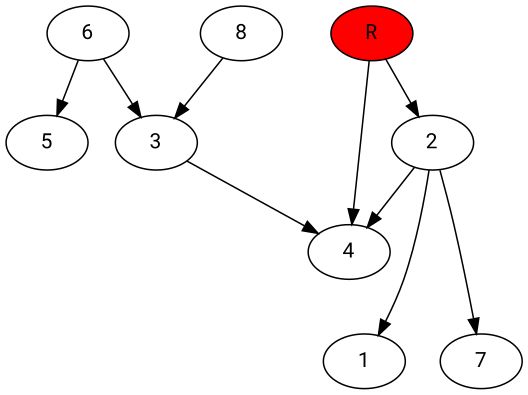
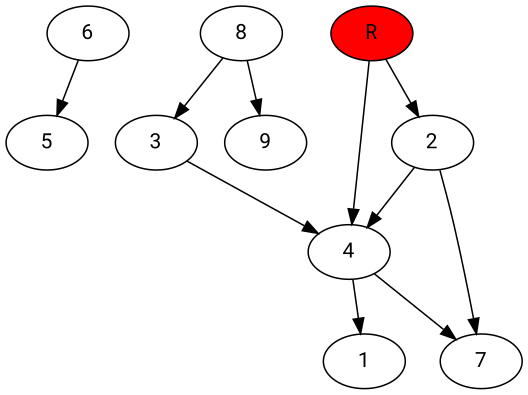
  digraph {
    fontname="Roboto Mono"
    node [fontname="Roboto Mono"]
    edge [fontname="Roboto Mono"]
    4
    1
    7
    2
    3
    6
    5
    8
+   9
    R [fillcolor="#ff0000" style=filled]
-   2 -> 1
+   4 -> 1
+   4 -> 7
    2 -> 4
    2 -> 7
    3 -> 4
-   6 -> 3
    6 -> 5
    8 -> 3
+   8 -> 9
    R -> 4
    R -> 2
  }
